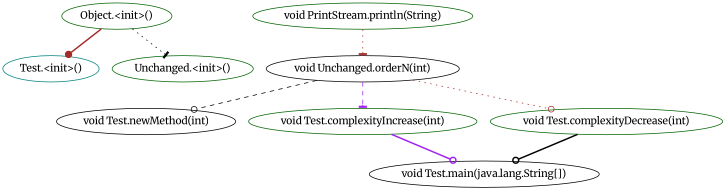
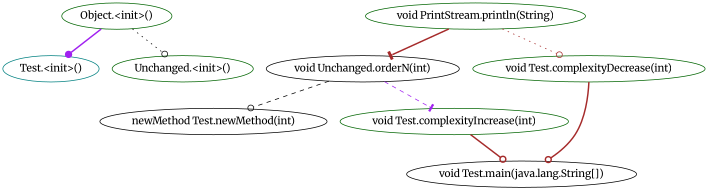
  digraph {
    fontname=Merriweather
    node [color=darkgreen flag=true fontname=Merriweather]
    edge [arrowhead=odot color=brown fontname=Merriweather style=bold]
    n1 [color=teal label="Test.<init>()"]
    n2 [color=black label="void Test.main(java.lang.String[])"]
    n3 [flag=false label="Object.<init>()"]
    n4 [flag=false label="Unchanged.<init>()"]
-   n5 [color=black label="void Test.newMethod(int)"]
+   n5 [color=black label="newMethod Test.newMethod(int)"]
    n6 [label="void Test.complexityIncrease(int)"]
    n7 [color=black flag=false label="void Unchanged.orderN(int)"]
    n8 [label="void Test.complexityDecrease(int)"]
    n9 [flag=false label="void PrintStream.println(String)"]
-   n3 -> n1 [arrowhead=dot]
-   n3 -> n4 [arrowhead=tee color=black style=dotted]
-   n6 -> n2 [color=purple]
+   n3 -> n1 [arrowhead=dot color=purple]
+   n3 -> n4 [color=black style=dotted]
+   n6 -> n2
    n7 -> n5 [color=black style=dashed]
    n7 -> n6 [arrowhead=tee color=purple style=dashed]
-   n7 -> n8 [style=dotted]
-   n8 -> n2 [color=black]
-   n9 -> n7 [arrowhead=tee style=dotted]
+   n9 -> n8 [style=dotted]
+   n8 -> n2
+   n9 -> n7 [arrowhead=tee]
  }
